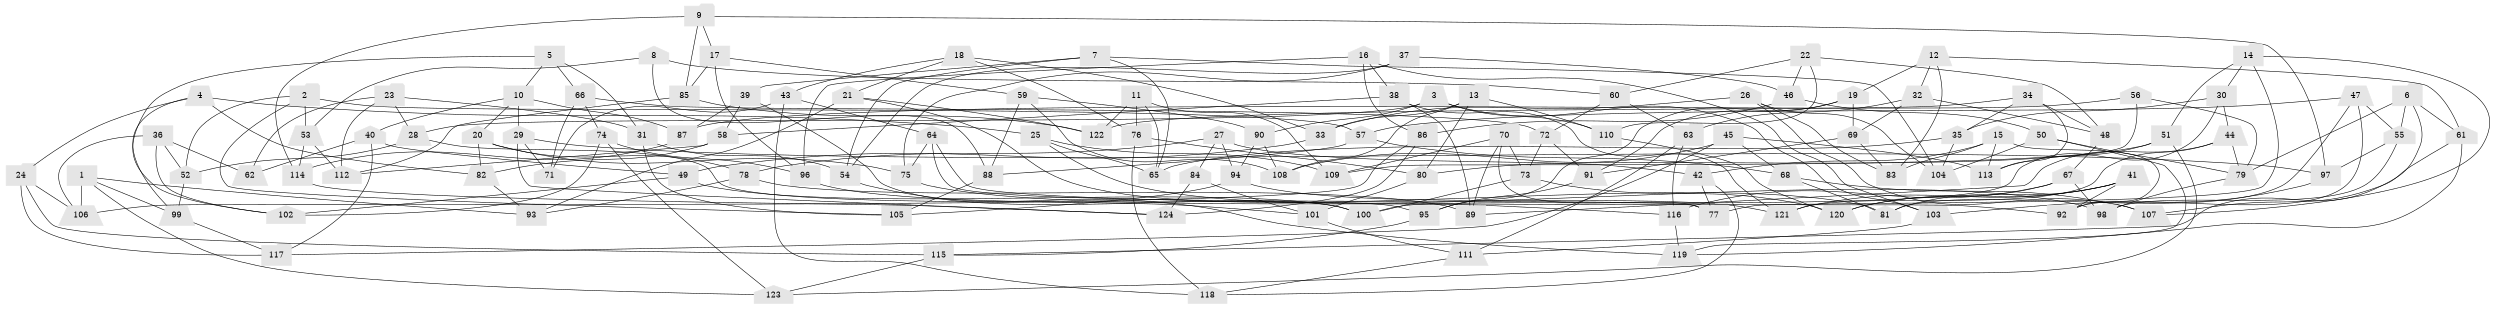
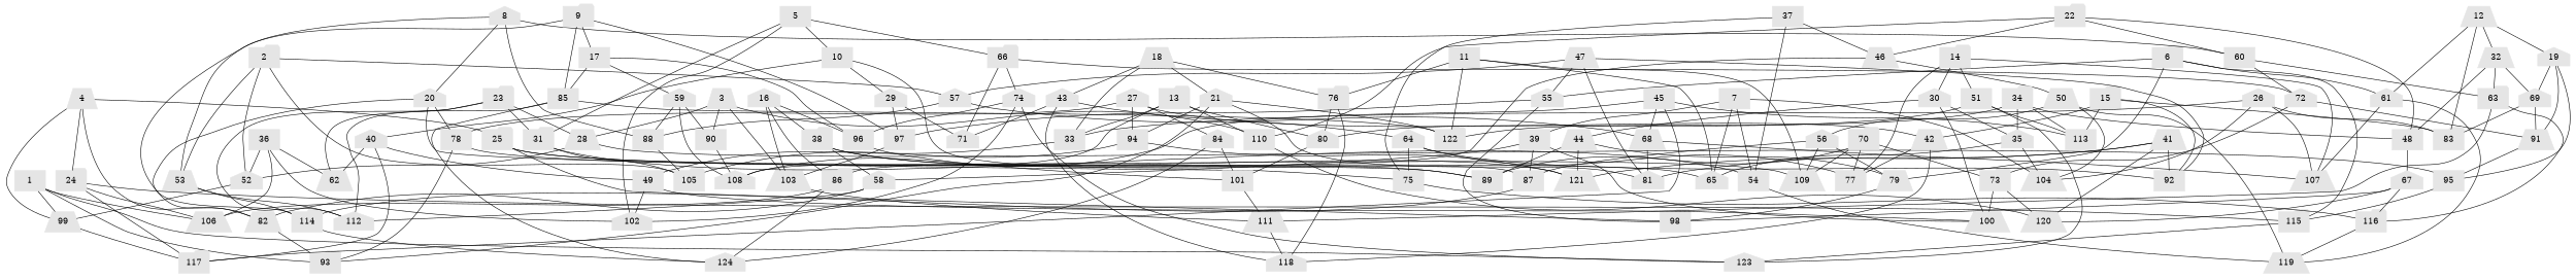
  graph {
    node [color=gray90 shape=house style=filled]
    1 [shape=box]
    93 [shape=folder]
    99 [shape=trapezium]
    106 [shape=trapezium]
    123
    117 [shape=folder]
    2 [shape=folder]
    52
    53 [shape=trapezium]
    57
    105 [shape=folder]
    114 [shape=folder]
    112
    88 [shape=box]
    68 [shape=trapezium]
    3 [shape=trapezium]
    28 [shape=trapezium]
    90 [shape=box]
    103 [shape=trapezium]
    110 [shape=box]
    95 [shape=box]
    108
    94 [shape=box]
    111 [shape=trapezium]
    120 [shape=trapezium]
    4 [shape=trapezium]
    24 [shape=folder]
    25 [shape=folder]
    82 [shape=trapezium]
    115 [shape=folder]
    65
    109 [shape=trapezium]
    98 [shape=folder]
    5 [shape=box]
    10 [shape=box]
    31 [shape=folder]
    66 [shape=folder]
    102
    29
    40
    87 [shape=box]
    54 [shape=box]
    71
    72
    74
    6 [shape=folder]
    55
    61
    79 [shape=trapezium]
    97 [shape=box]
    107 [shape=trapezium]
    119 [shape=trapezium]
    7 [shape=box]
    39 [shape=box]
    104 [shape=trapezium]
    100 [shape=trapezium]
    58
    8
    20
    60 [shape=box]
    75 [shape=folder]
    78 [shape=box]
    63 [shape=folder]
    9 [shape=folder]
    17 [shape=box]
    85 [shape=box]
    96 [shape=box]
    59
    122 [shape=folder]
    124
    62 [shape=trapezium]
    49 [shape=box]
    11 [shape=box]
    76 [shape=folder]
    80
    118
    12 [shape=trapezium]
    19
    32 [shape=trapezium]
    83 [shape=folder]
    69
    91 [shape=trapezium]
    48 [shape=folder]
    13 [shape=folder]
    33 [shape=box]
    101 [shape=box]
    14 [shape=folder]
-   30 [shape=box]
+   30
    51 [shape=box]
    77 [shape=folder]
    35
    44 [shape=trapezium]
    113 [shape=box]
-   15
+   15 [shape=folder]
    42 [shape=trapezium]
    92 [shape=box]
    16
    38 [shape=folder]
    86 [shape=folder]
    89 [shape=box]
    121 [shape=trapezium]
    18 [shape=trapezium]
    21
    43
    81
    64
    116 [shape=folder]
    22 [shape=folder]
    46 [shape=trapezium]
    50 [shape=trapezium]
    67
    23 [shape=folder]
    26
    27
    84
    34 [shape=folder]
    36 [shape=box]
    37 [shape=box]
    41 [shape=trapezium]
    45 [shape=box]
    56
    47 [shape=trapezium]
    73 [shape=folder]
    70 [shape=folder]
    1 -- 93
    1 -- 99
    1 -- 106
    1 -- 123
    99 -- 117
    2 -- 52
    2 -- 53
    2 -- 57
    2 -- 105
    52 -- 99
    53 -- 114
    53 -- 112
    57 -- 88
    57 -- 68
    114 -- 124
    88 -- 105
    68 -- 107
    68 -- 81
    3 -- 28
    3 -- 90
    3 -- 103
    3 -- 110
    28 -- 52
    28 -- 95
    90 -- 108
-   90 -- 94
+   21 -- 94
    103 -- 111
    110 -- 120
    95 -- 115
    94 -- 105
    94 -- 121
    111 -- 118
    4 -- 99
    4 -- 24
    4 -- 25
    4 -- 82
    24 -- 106
    24 -- 117
    24 -- 115
    25 -- 65
    25 -- 109
    25 -- 98
    82 -- 93
    115 -- 123
    5 -- 10
    5 -- 31
    5 -- 66
    5 -- 102
    10 -- 29
    10 -- 40
    10 -- 87
    31 -- 105
    31 -- 54
    66 -- 71
    66 -- 72
    66 -- 74
    29 -- 71
    29 -- 97
-   29 -- 124
+   85 -- 124
    40 -- 117
    40 -- 62
    40 -- 49
    87 -- 114
    54 -- 119
    72 -- 91
    72 -- 73
    74 -- 123
    74 -- 102
    74 -- 96
    6 -- 115
    6 -- 55
    6 -- 61
    6 -- 79
    55 -- 98
    55 -- 97
    61 -- 107
    61 -- 119
    79 -- 98
    97 -- 103
    7 -- 65
    7 -- 54
    7 -- 39
    7 -- 104
    39 -- 87
    39 -- 100
    39 -- 58
    58 -- 112
    58 -- 82
    8 -- 53
    8 -- 88
-   10 -- 20
+   8 -- 20
    8 -- 60
    20 -- 82
    20 -- 75
    20 -- 78
    60 -- 72
    60 -- 63
    75 -- 116
    78 -- 93
    78 -- 89
    63 -- 111
    63 -- 116
    9 -- 114
    9 -- 97
    9 -- 17
    9 -- 85
    17 -- 85
    17 -- 96
    17 -- 59
    85 -- 112
    85 -- 122
    96 -- 101
    59 -- 88
    59 -- 90
    59 -- 108
    49 -- 102
    49 -- 100
    11 -- 65
    11 -- 109
    11 -- 122
    11 -- 76
    76 -- 80
    76 -- 118
    80 -- 101
    12 -- 61
    12 -- 19
    12 -- 32
    12 -- 83
    19 -- 95
    19 -- 69
    19 -- 91
    32 -- 63
    32 -- 69
    32 -- 48
    69 -- 83
    69 -- 91
    91 -- 95
    48 -- 67
    13 -- 110
    13 -- 108
    13 -- 80
    13 -- 33
    33 -- 49
    101 -- 111
    14 -- 107
    14 -- 30
    14 -- 51
    14 -- 77
    30 -- 100
    30 -- 35
    30 -- 44
    51 -- 123
    51 -- 80
    51 -- 113
    35 -- 65
    35 -- 104
    44 -- 79
    44 -- 89
    44 -- 121
    15 -- 83
    15 -- 113
    15 -- 42
    15 -- 92
    42 -- 118
    42 -- 77
    16 -- 103
    16 -- 96
    16 -- 38
    16 -- 86
    38 -- 58
    38 -- 89
    38 -- 121
    86 -- 106
    86 -- 124
    18 -- 76
    18 -- 33
    18 -- 21
    18 -- 43
    21 -- 93
    21 -- 122
    21 -- 81
    43 -- 71
    43 -- 118
    43 -- 64
    64 -- 75
    64 -- 77
    64 -- 92
    116 -- 119
    22 -- 110
    22 -- 60
    22 -- 48
    22 -- 46
    46 -- 86
    46 -- 50
    50 -- 119
    50 -- 104
-   50 -- 79
+   50 -- 56
    67 -- 120
    67 -- 98
    67 -- 116
    23 -- 112
    23 -- 28
    23 -- 31
    23 -- 62
    26 -- 107
    26 -- 104
    26 -- 83
    26 -- 33
    27 -- 94
    27 -- 78
    27 -- 42
    27 -- 84
    84 -- 124
    84 -- 101
    34 -- 122
    34 -- 48
    34 -- 35
    34 -- 113
    36 -- 106
    36 -- 52
    36 -- 102
    36 -- 62
    37 -- 54
    37 -- 75
    37 -- 46
    41 -- 120
    41 -- 92
    41 -- 121
    41 -- 81
    45 -- 117
    45 -- 68
    45 -- 108
    45 -- 113
    56 -- 109
    56 -- 87
    56 -- 79
    47 -- 57
    47 -- 55
    47 -- 92
    47 -- 81
    73 -- 120
    73 -- 100
    70 -- 109
    70 -- 77
    70 -- 89
    70 -- 73
  }
